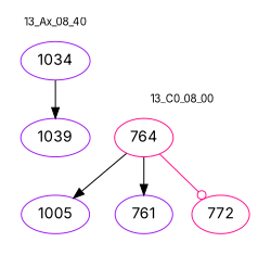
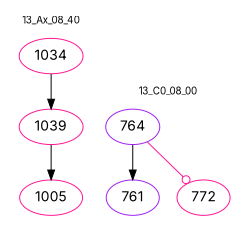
  digraph {
    fontname=Inter
    node [color=deeppink fontname=Inter]
    edge [arrowhead=normal color=black fontname=Inter]
-   n1 [color=purple label=1034]
-   n2 [color=purple label=1039]
-   n3 [color=purple label=1005]
+   n1 [label=1034]
+   n2 [label=1039]
+   n3 [label=1005]
    n4 [color=purple label=761]
-   n5 [label=764]
+   n5 [color=purple label=764]
    n6 [label=772]
    subgraph cluster_1 {
      color=white
      fontsize=10
      label="13_Ax_08_40"
      n1
      n2
      n3
    }
    subgraph cluster_2 {
      color=white
      fontsize=10
      label="13_C0_08_00"
      n4
      n5
      n6
    }
    n1 -> n2
-   n5 -> n3
+   n2 -> n3
    n5 -> n4
    n5 -> n6 [arrowhead=odot color=deeppink]
  }
